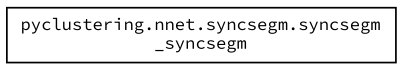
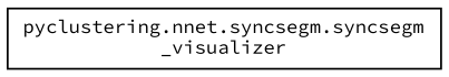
  digraph {
    rankdir=LR
    fontname="Source Code Pro"
-   n1 [color=black fillcolor=white fontname="Source Code Pro" fontsize=10 height=0.2 label="pyclustering.nnet.syncsegm.syncsegm\l_syncsegm" shape=record style=filled width=0.4]
+   n1 [color=black fillcolor=white fontname="Source Code Pro" fontsize=10 height=0.2 label="pyclustering.nnet.syncsegm.syncsegm\l_visualizer" shape=record style=filled width=0.4]
  }
